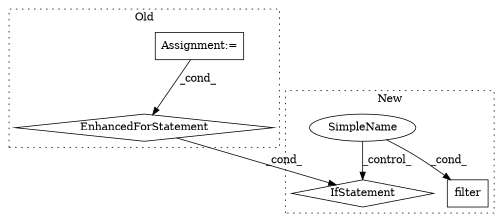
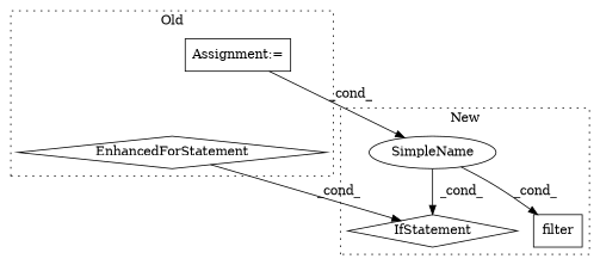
  digraph {
    node [l="57,2" s="7754,7836" shape=diamond]
    n1 [a=70 label=EnhancedForStatement]
    n2 [a=7 label="Assignment:=" shape=box]
    n3 [a=32 l="7,1" label=filter s="8967,8989" shape=box]
    n4 [a=25 l="4,2" label=IfStatement s="8962,8990"]
    n5 [a=42 label=SimpleName shape=ellipse l="" s=""]
    subgraph cluster_1 {
      label=Old
      style=dotted
      n1
      n2
    }
    subgraph cluster_2 {
      label=New
      style=dotted
      n3
      n4
      n5
    }
    n1 -> n4 [label=_cond_]
-   n2 -> n1 [label=_cond_]
+   n2 -> n5 [label=_cond_]
    n5 -> n3 [label=_cond_]
-   n5 -> n4 [label=_control_]
+   n5 -> n4 [label=_cond_]
  }
